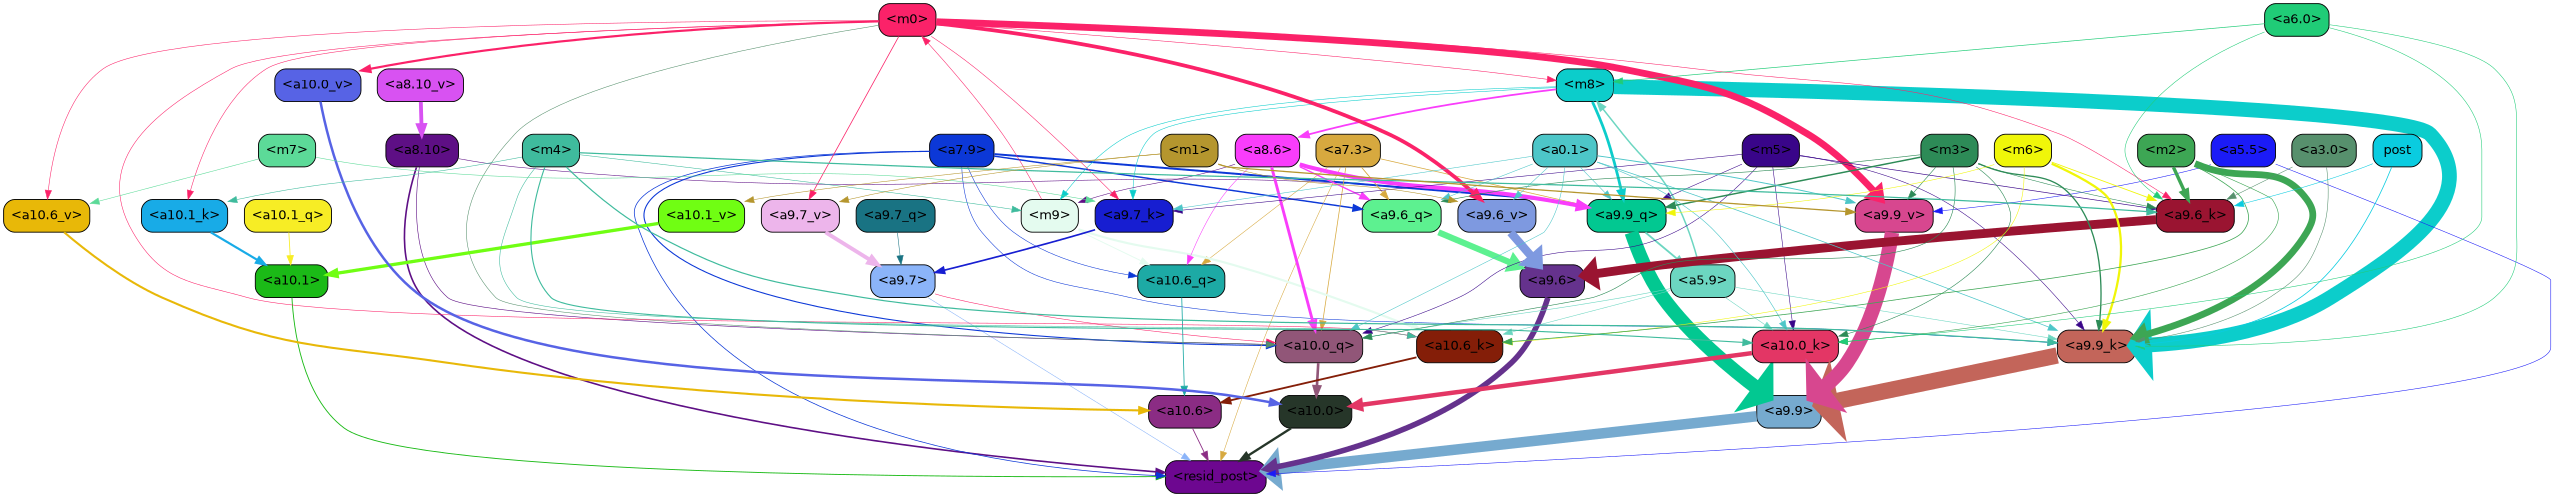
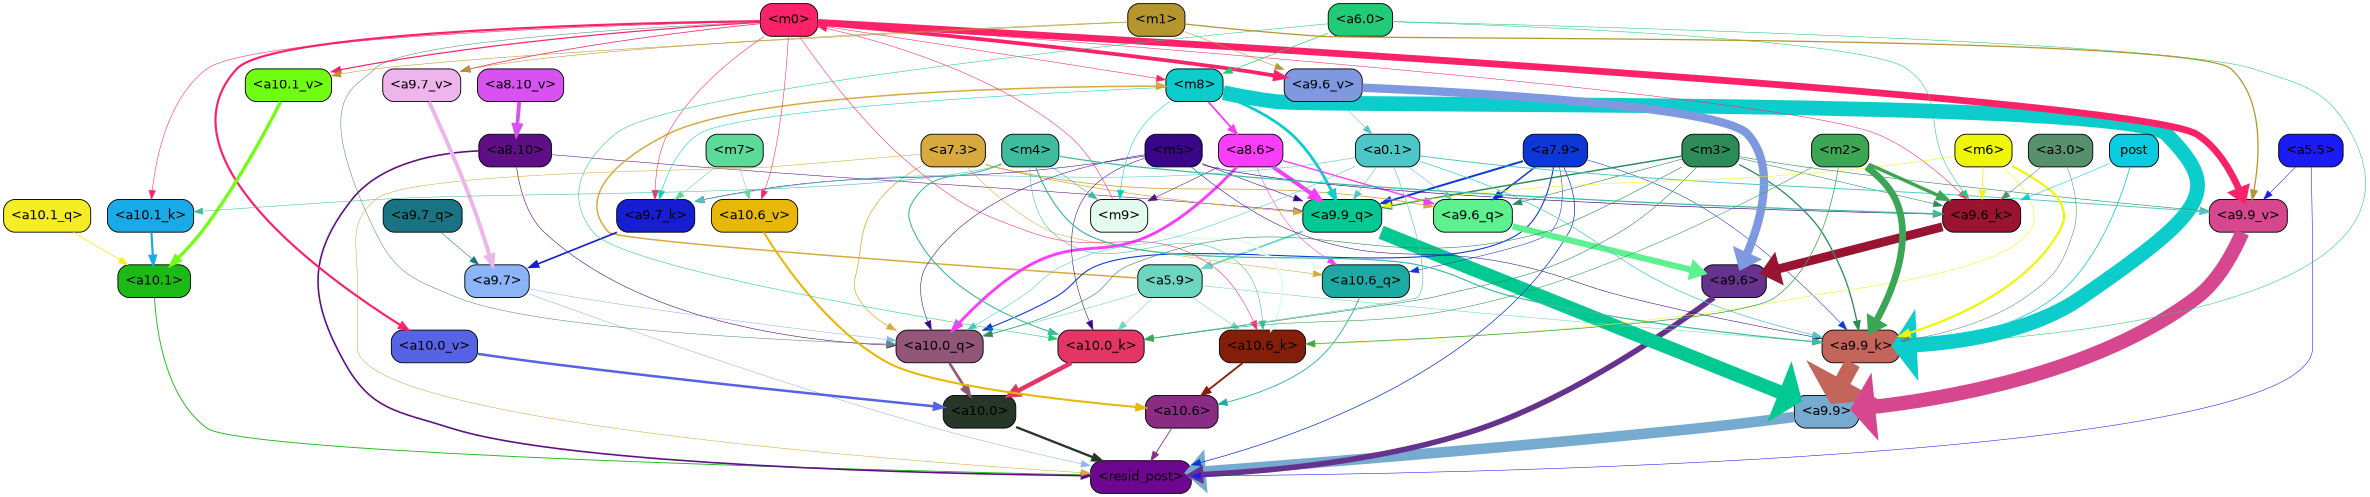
  strict digraph {
    splines=true
    node [color=black fontname=Helvetica shape=box style="filled, rounded"]
    edge [color="#fb2269" penwidth=0.6]
    "<a10.6>" [fillcolor="#8b2c84"]
    "<resid_post>" [fillcolor="#6d0790"]
    "<a10.1>" [fillcolor="#1bba17"]
    "<a10.0>" [fillcolor="#263629"]
    "<a9.9>" [fillcolor="#76aacf"]
    "<a9.7>" [fillcolor="#8bb4f9"]
    "<a10.0_q>" [fillcolor="#915678"]
    "<a9.6>" [fillcolor="#65328d"]
    "<a8.10>" [fillcolor="#5e0f85"]
    "<a9.9_q>" [fillcolor="#02c891"]
    "<a5.9>" [fillcolor="#6cd6c1"]
    "<a7.9>" [fillcolor="#0c38d7"]
    "<a10.6_q>" [fillcolor="#1daaa5"]
    "<a9.6_q>" [fillcolor="#5df190"]
    "<a9.9_k>" [fillcolor="#c3655a"]
    "<a7.3>" [fillcolor="#d7a93f"]
    "<m8>" [fillcolor="#0ccdcb"]
    "<m9>" [fillcolor="#e4fbef"]
    "<a9.7_k>" [fillcolor="#171ed1"]
    "<a8.6>" [fillcolor="#f93dfb"]
    "<a10.6_k>" [fillcolor="#841e08"]
    "<m0>" [fillcolor="#fb2269"]
    "<a5.5>" [fillcolor="#1b1bf7"]
    "<a9.9_v>" [fillcolor="#d7478f"]
    "<a10.1_q>" [fillcolor="#f7ed25"]
    "<a10.1_k>" [fillcolor="#18abe7"]
    "<a10.0_k>" [fillcolor="#e33665"]
    "<a10.6_v>" [fillcolor="#e8b808"]
    "<a10.1_v>" [fillcolor="#70fe13"]
    "<a10.0_v>" [fillcolor="#5763e5"]
    "<m5>" [fillcolor="#390589"]
    "<a9.6_k>" [fillcolor="#9a1431"]
    "<m3>" [fillcolor="#2d8b57"]
    "<a9.6_v>" [fillcolor="#7e99e0"]
    "<a9.7_v>" [fillcolor="#edb5eb"]
    "<a0.1>" [fillcolor="#4dc6c8"]
    "<m6>" [fillcolor="#f0f609"]
    "<m4>" [fillcolor="#3fbb9d"]
    "<m2>" [fillcolor="#3da654"]
    "<a6.0>" [fillcolor="#20cc77"]
    "<m7>" [fillcolor="#5cda98"]
    "<m1>" [fillcolor="#b5962e"]
    "<a9.7_q>" [fillcolor="#197383"]
    "<a3.0>" [fillcolor="#57906d"]
    n45 [fillcolor="#0acce0" label=post]
    "<a8.10_v>" [fillcolor="#d852f2"]
    "<a10.6>" -> "<resid_post>" [color="#8b2c84" penwidth=0.9498605728149414]
    "<a10.1>" -> "<resid_post>" [color="#1bba17" penwidth=1.0084514617919922]
    "<a10.0>" -> "<resid_post>" [color="#263629" penwidth=2.5814952850341797]
    "<a9.9>" -> "<resid_post>" [color="#76aacf" penwidth=11.610888481140137]
    "<a9.7>" -> "<resid_post>" [color="#8bb4f9"]
-   "<a9.7>" -> "<a10.0_q>"
+   "<a9.7>" -> "<a10.0_q>" [color="#8bb4f9"]
    "<a10.0_q>" -> "<a10.0>" [color="#915678" penwidth=2.905670166015625]
    "<a9.6>" -> "<resid_post>" [color="#65328d" penwidth=6.121421813964844]
    "<a8.10>" -> "<resid_post>" [color="#5e0f85" penwidth=1.7841739654541016]
    "<a8.10>" -> "<a10.0_q>" [color="#5e0f85" penwidth=0.6612663269042969]
    "<a8.10>" -> "<a9.9_q>" [color="#5e0f85"]
    "<a9.9_q>" -> "<a9.9>" [color="#02c891" penwidth=15.310546875]
    "<a9.9_q>" -> "<a5.9>" [color="#6cd6c1" penwidth=2.019031524658203]
    "<a5.9>" -> "<a10.0_q>" [color="#6cd6c1" penwidth=0.6463394165039062]
    "<a5.9>" -> "<a9.9_k>" [color="#6cd6c1"]
-   "<a5.9>" -> "<m8>" [color="#6cd6c1" penwidth=1.6550712585449219]
+   "<a5.9>" -> "<m8>" [color="#d7a93f" penwidth=1.6550712585449219]
    "<a5.9>" -> "<a10.6_k>" [color="#6cd6c1"]
    "<a5.9>" -> "<a10.0_k>" [color="#6cd6c1"]
    "<a7.9>" -> "<resid_post>" [color="#0c38d7" penwidth=0.8109169006347656]
    "<a7.9>" -> "<a10.0_q>" [color="#0c38d7" penwidth=1.19378662109375]
    "<a7.9>" -> "<a9.9_q>" [color="#0c38d7" penwidth=2.1764984130859375]
    "<a7.9>" -> "<a10.6_q>" [color="#0c38d7"]
    "<a7.9>" -> "<a9.6_q>" [color="#0c38d7" penwidth=1.6184196472167969]
    "<a7.9>" -> "<a9.9_k>" [color="#0c38d7"]
    "<a10.6_q>" -> "<a10.6>" [color="#1daaa5" penwidth=0.9244728088378906]
    "<a9.6_q>" -> "<a9.6>" [color="#5df190" penwidth=6.823722839355469]
    "<a9.9_k>" -> "<a9.9>" [color="#c3655a" penwidth=17.953022003173828]
    "<a7.3>" -> "<resid_post>" [color="#d7a93f"]
    "<a7.3>" -> "<a10.0_q>" [color="#d7a93f" penwidth=0.8208656311035156]
    "<a7.3>" -> "<a9.9_q>" [color="#d7a93f" penwidth=0.8119163513183594]
    "<a7.3>" -> "<a10.6_q>" [color="#d7a93f"]
    "<a7.3>" -> "<a9.6_q>" [color="#d7a93f" penwidth=0.9649925231933594]
    "<m8>" -> "<a9.9_q>" [color="#0ccdcb" penwidth=3.073810577392578]
    "<m8>" -> "<a9.9_k>" [color="#0ccdcb" penwidth=16.255420684814453]
    "<m8>" -> "<m9>" [color="#0ccdcb"]
    "<m8>" -> "<a9.7_k>" [color="#0ccdcb"]
    "<m8>" -> "<a8.6>" [color="#f93dfb" penwidth=1.972564697265625]
    "<m9>" -> "<a10.6_q>" [color="#e4fbef" penwidth=1.0384025573730469]
    "<m9>" -> "<a10.6_k>" [color="#e4fbef" penwidth=2.371124267578125]
    "<m9>" -> "<m0>"
    "<a9.7_k>" -> "<a9.7>" [color="#171ed1" penwidth=1.85101318359375]
    "<a8.6>" -> "<a10.0_q>" [color="#f93dfb" penwidth=3.1841888427734375]
    "<a8.6>" -> "<a9.9_q>" [color="#f93dfb" penwidth=4.482503890991211]
    "<a8.6>" -> "<a10.6_q>" [color="#f93dfb"]
    "<a8.6>" -> "<a9.6_q>" [color="#f93dfb" penwidth=1.515838623046875]
    "<a8.6>" -> "<m9>" [color="#5e0f85"]
    "<a10.6_k>" -> "<a10.6>" [color="#841e08" penwidth=2.0319366455078125]
    "<m0>" -> "<a10.0_q>" [color="#57906d"]
    "<m0>" -> "<m8>"
    "<m0>" -> "<a9.7_k>"
    "<m0>" -> "<a10.6_k>"
    "<m0>" -> "<a9.9_v>" [penwidth=7.537467956542969]
    "<m0>" -> "<a10.1_k>"
    "<m0>" -> "<a10.6_v>"
+   "<m0>" -> "<a10.1_v>" [penwidth=1.3360328674316406]
    "<m0>" -> "<a10.0_v>" [penwidth=2.4083595275878906]
    "<m0>" -> "<a9.6_k>"
    "<m0>" -> "<a9.6_v>" [penwidth=4.1688385009765625]
    "<m0>" -> "<a9.7_v>" [penwidth=0.8575286865234375]
    "<a5.5>" -> "<resid_post>" [color="#1b1bf7"]
    "<a5.5>" -> "<a9.9_v>" [color="#1b1bf7"]
    "<a9.9_v>" -> "<a9.9>" [color="#d7478f" penwidth=15.728643417358398]
    "<a10.1_q>" -> "<a10.1>" [color="#f7ed25" penwidth=0.9268798828125]
    "<a10.1_k>" -> "<a10.1>" [color="#18abe7" penwidth=2.4037628173828125]
    "<a10.0_k>" -> "<a10.0>" [color="#e33665" penwidth=4.9319305419921875]
    "<a10.6_v>" -> "<a10.6>" [color="#e8b808" penwidth=2.290935516357422]
    "<a10.1_v>" -> "<a10.1>" [color="#70fe13" penwidth=3.6398468017578125]
    "<a10.0_v>" -> "<a10.0>" [color="#5763e5" penwidth=2.7666168212890625]
    "<m5>" -> "<a10.0_q>" [color="#390589"]
    "<m5>" -> "<a9.9_q>" [color="#390589"]
    "<m5>" -> "<a9.9_k>" [color="#390589"]
    "<m5>" -> "<a9.7_k>" [color="#390589"]
    "<m5>" -> "<a10.0_k>" [color="#390589"]
    "<m5>" -> "<a9.6_k>" [color="#390589" penwidth=0.7197036743164062]
    "<a9.6_k>" -> "<a9.6>" [color="#9a1431" penwidth=9.787818908691406]
    "<m3>" -> "<a10.0_q>" [color="#2d8b57" penwidth=0.6597442626953125]
    "<m3>" -> "<a9.9_q>" [color="#2d8b57" penwidth=1.6276321411132812]
    "<m3>" -> "<a9.6_q>" [color="#2d8b57" penwidth=0.6724472045898438]
    "<m3>" -> "<a9.9_k>" [color="#2d8b57" penwidth=1.4574642181396484]
    "<m3>" -> "<a9.9_v>" [color="#2d8b57" penwidth=0.6589469909667969]
    "<m3>" -> "<a10.0_k>" [color="#2d8b57" penwidth=0.6506614685058594]
    "<m3>" -> "<a9.6_k>" [color="#2d8b57"]
    "<a9.6_v>" -> "<a9.6>" [color="#7e99e0" penwidth=9.212547302246094]
    "<a9.7_v>" -> "<a9.7>" [color="#edb5eb" penwidth=4.305488586425781]
    "<a0.1>" -> "<a10.0_q>" [color="#4dc6c8"]
    "<a0.1>" -> "<a9.9_q>" [color="#4dc6c8"]
    "<a0.1>" -> "<a9.6_q>" [color="#4dc6c8"]
    "<a0.1>" -> "<a9.9_k>" [color="#4dc6c8" penwidth=0.81341552734375]
    "<a0.1>" -> "<a9.7_k>" [color="#4dc6c8"]
    "<a0.1>" -> "<a9.9_v>" [color="#4dc6c8" penwidth=1.062591552734375]
    "<a0.1>" -> "<a10.0_k>" [color="#4dc6c8" penwidth=0.6768684387207031]
-   "<a0.1>" -> "<a9.6_v>" [color="#4dc6c8"]
+   "<a9.6_v>" -> "<a0.1>" [color="#4dc6c8"]
    "<m6>" -> "<a9.9_q>" [color="#f0f609"]
    "<m6>" -> "<a9.9_k>" [color="#f0f609" penwidth=2.533975601196289]
    "<m6>" -> "<a10.6_k>" [color="#f0f609"]
    "<m6>" -> "<a9.6_k>" [color="#f0f609" penwidth=0.9471282958984375]
    "<m4>" -> "<a9.9_k>" [color="#3fbb9d" penwidth=1.3186264038085938]
    "<m4>" -> "<m9>" [color="#3fbb9d"]
    "<m4>" -> "<a10.6_k>" [color="#3fbb9d"]
    "<m4>" -> "<a10.1_k>" [color="#3fbb9d"]
    "<m4>" -> "<a10.0_k>" [color="#3fbb9d" penwidth=1.230804443359375]
    "<m4>" -> "<a9.6_k>" [color="#3fbb9d" penwidth=1.3722038269042969]
    "<m2>" -> "<a9.9_k>" [color="#3da654" penwidth=7.476325988769531]
    "<m2>" -> "<a10.6_k>" [color="#3da654" penwidth=0.8380241394042969]
    "<m2>" -> "<a10.0_k>" [color="#3da654" penwidth=0.6622200012207031]
    "<m2>" -> "<a9.6_k>" [color="#3da654" penwidth=3.761505126953125]
    "<a6.0>" -> "<a9.9_k>" [color="#20cc77"]
    "<a6.0>" -> "<m8>" [color="#20cc77" penwidth=0.7418403625488281]
    "<a6.0>" -> "<a10.0_k>" [color="#20cc77"]
    "<a6.0>" -> "<a9.6_k>" [color="#20cc77"]
    "<m7>" -> "<a9.7_k>" [color="#5cda98"]
    "<m7>" -> "<a10.6_v>" [color="#5cda98"]
    "<m1>" -> "<a9.9_v>" [color="#b5962e" penwidth=1.4082679748535156]
    "<m1>" -> "<a10.1_v>" [color="#b5962e"]
    "<m1>" -> "<a9.6_v>" [color="#b5962e"]
    "<m1>" -> "<a9.7_v>" [color="#b5962e"]
    "<a9.7_q>" -> "<a9.7>" [color="#197383"]
    "<a3.0>" -> "<a9.9_k>" [color="#57906d"]
    "<a3.0>" -> "<a9.6_k>" [color="#57906d"]
    n45 -> "<a9.9_k>" [color="#0acce0" penwidth=0.8602714538574219]
    n45 -> "<a9.6_k>" [color="#0acce0"]
    "<a8.10_v>" -> "<a8.10>" [color="#d852f2" penwidth=4.248416900634766]
  }
